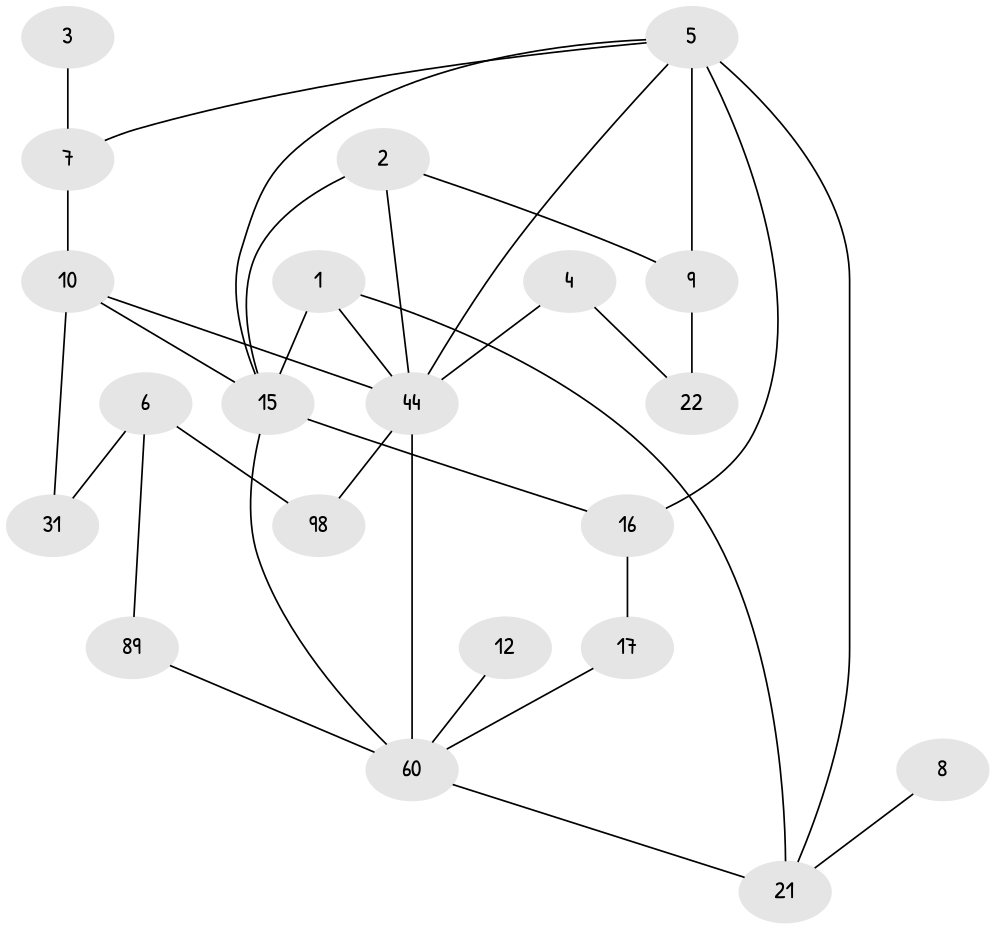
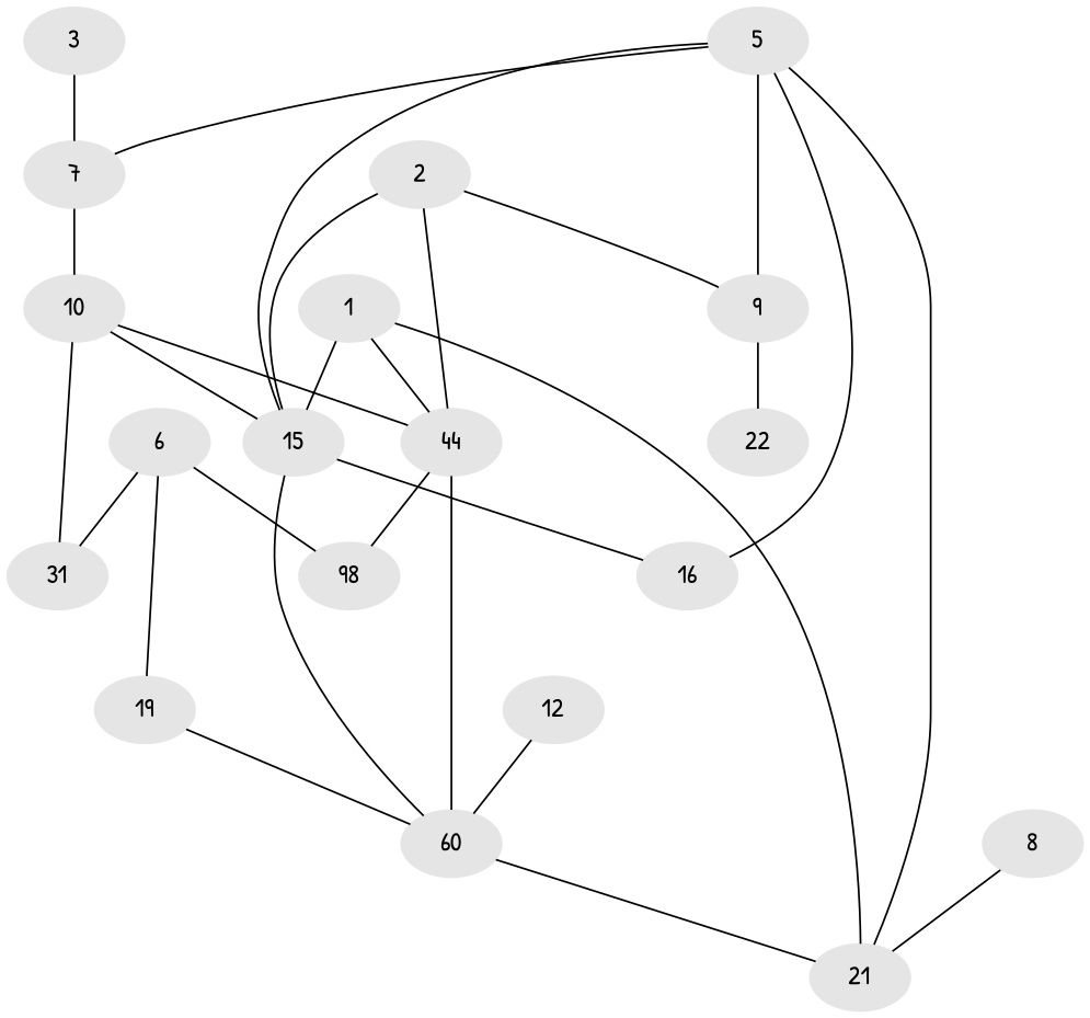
  graph {
    fontname="Patrick Hand"
    node [color=gray90 fontname="Patrick Hand" style=filled]
    edge [fontname="Patrick Hand" weight=1.0]
    n1 [label=44]
    1
    15
    21
    n5 [label=98]
    n6 [label=60]
    16
    2
    9
    22
    3
    7
    10
-   4
    5
-   17
    n17 [label=31]
    6
-   19 [label=89]
+   19
    8
    12
    n1 -- n5
    n1 -- n6 [weight=2.0]
    1 -- n1
    1 -- 15
    1 -- 21
    15 -- n6
    15 -- 16
    n6 -- 21
-   16 -- 17
    2 -- n1
    2 -- 15
    2 -- 9
    9 -- 22
    3 -- 7 [weight=2.0]
    7 -- 10 [weight=2.0]
    10 -- n1
    10 -- 15
    10 -- n17
-   4 -- n1 [weight=2.0]
-   4 -- 22
-   5 -- n1
    5 -- 15
    5 -- 21
    5 -- 16 [weight=2.0]
    5 -- 9 [weight=2.0]
    5 -- 7
-   17 -- n6
    6 -- n5 [weight=2.0]
    6 -- n17
    6 -- 19
    19 -- n6
    8 -- 21
    12 -- n6
  }
